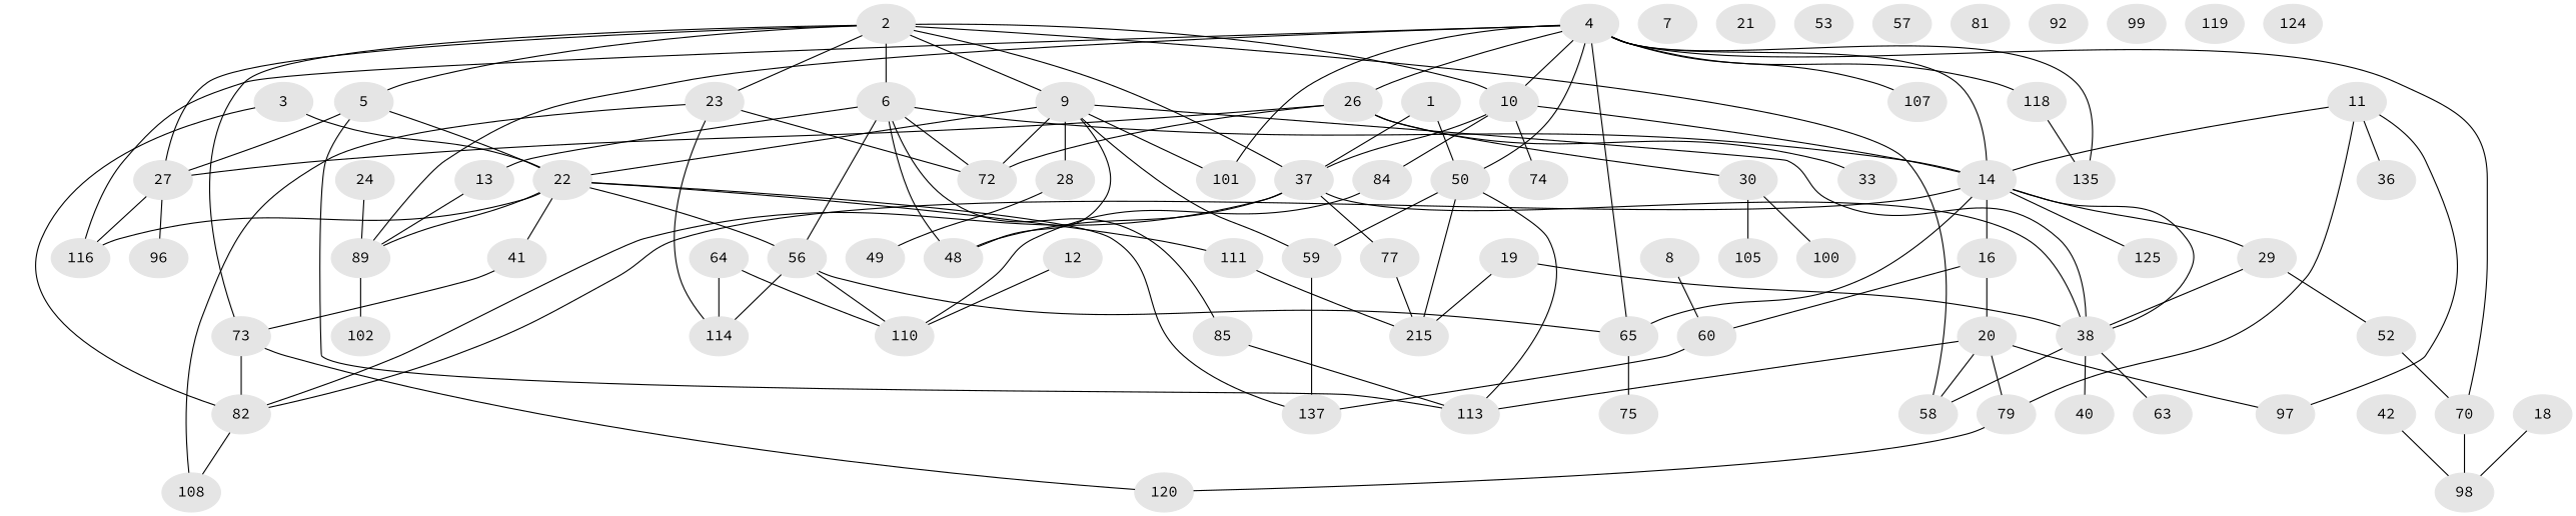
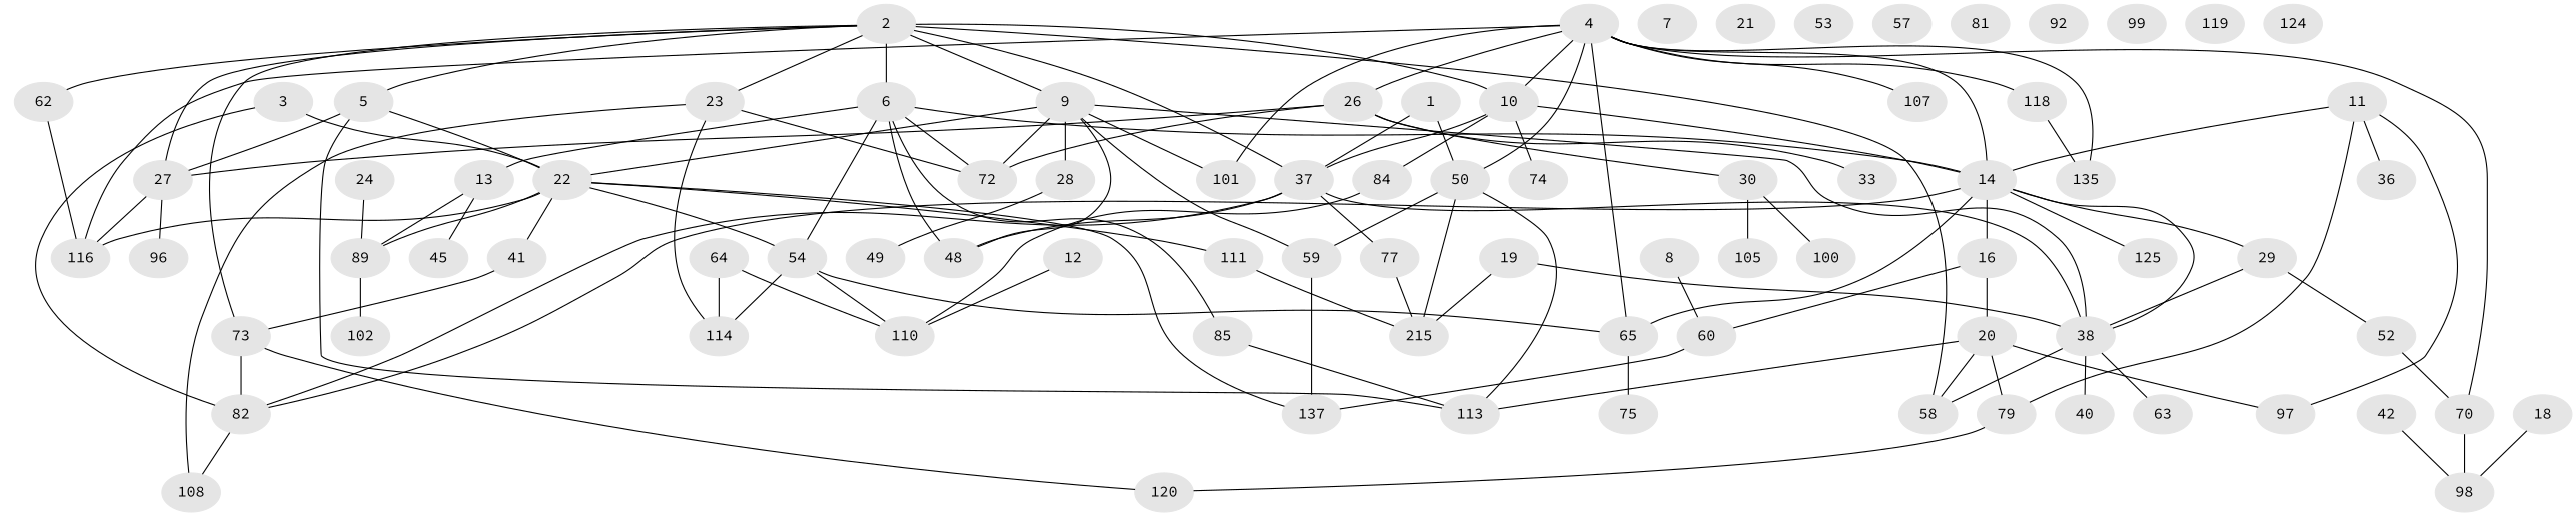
  graph {
    fontname="Source Code Pro"
    node [color=gray90 fontname="Source Code Pro" style=filled]
    edge [fontname="Source Code Pro"]
    37 [super="+55+66"]
    82 [super="+117"]
    48
    38 [super="+56"]
    77 [super="+130"]
    1
    50
    113
    59
    n10 [label=215]
    2 [super="+35+51"]
    5 [super="+142"]
    6 [super="+91+68"]
    9 [super="+126+87"]
    10 [super="+32+43+31"]
    23 [super="+112+106"]
    27 [super="+128"]
    58
+   62 [super="+76"]
    73
    22 [super="+46"]
    14 [super="+15+104"]
    13
-   54 [super="+93" label=56]
+   54 [super="+93"]
    72 [super="+121"]
    85
    101
    28 [super="+78"]
    74
    84
    108 [super="+127"]
    114
    116
    96
    120
    3 [super="+67"]
    89
    41
    111
    137 [super="+138"]
    4 [super="+139+17+94"]
    26 [super="+39"]
    65
    70
    107
    118
    135
    125
    16 [super="+83"]
    29
    30 [super="+95"]
    33
    75
    98 [super="+134"]
    102
+   45
    110
    7
    8 [super="+47"]
    60
    49
    40
    63
    11 [super="+61"]
    36
    79 [super="+88"]
    97
    12
    20 [super="+25"]
    52
    18
    19
    21 [super="+131"]
    24
    100
    105
    42
    53
    57
    64
    81
    92
    99
    119
    124
    37 -- 82
    37 -- 48
    37 -- 38
    37 -- 77
    82 -- 108
    38 -- 58
    38 -- 40
    38 -- 63
    77 -- n10
    1 -- 37
    1 -- 50
    50 -- 113
    50 -- 59
    50 -- n10
    59 -- 137
    2 -- 37 [weight=2]
    2 -- 5
    2 -- 6
    2 -- 9
    2 -- 10
    2 -- 23
    2 -- 27
    2 -- 58
+   2 -- 62
    2 -- 73
    5 -- 113
    5 -- 27
    5 -- 22
    6 -- 48
    6 -- 14
    6 -- 13
    6 -- 54 [weight=2]
    6 -- 72
    6 -- 85
    9 -- 48
    9 -- 38
    9 -- 59
    9 -- 22
    9 -- 72 [weight=2]
    9 -- 101
    9 -- 28
    10 -- 37
    10 -- 14
    10 -- 74
    10 -- 84
    23 -- 72
    23 -- 108
    23 -- 114
    27 -- 116
    27 -- 96
+   62 -- 116
    73 -- 82
    73 -- 120
    22 -- 54
    22 -- 116
    22 -- 89
    22 -- 41
    22 -- 111
    22 -- 137
    14 -- 82
    14 -- 38
    14 -- 65
    14 -- 125
    14 -- 16
    14 -- 29
    13 -- 89
+   13 -- 45
    54 -- 114
    54 -- 65
    54 -- 110
    85 -- 113
    28 -- 49
    84 -- 110
    3 -- 82
    3 -- 22
    89 -- 102
    41 -- 73
    111 -- n10
    4 -- 50
    4 -- 10
    4 -- 14
    4 -- 101
    4 -- 116
-   4 -- 89
    4 -- 26
    4 -- 65
    4 -- 70
    4 -- 107
    4 -- 118
    4 -- 135
    26 -- 27
    26 -- 72
    26 -- 30
    26 -- 33
    65 -- 75
    70 -- 98
    118 -- 135
    16 -- 60
    16 -- 20
    29 -- 38
    29 -- 52
    30 -- 100
    30 -- 105
    8 -- 60
    60 -- 137
    11 -- 14
    11 -- 36
    11 -- 79
    11 -- 97
    79 -- 120
    12 -- 110
    20 -- 113
    20 -- 58
    20 -- 79
    20 -- 97
    52 -- 70
    18 -- 98
    19 -- 38
    19 -- n10
    24 -- 89
    42 -- 98
    64 -- 114
    64 -- 110
  }
